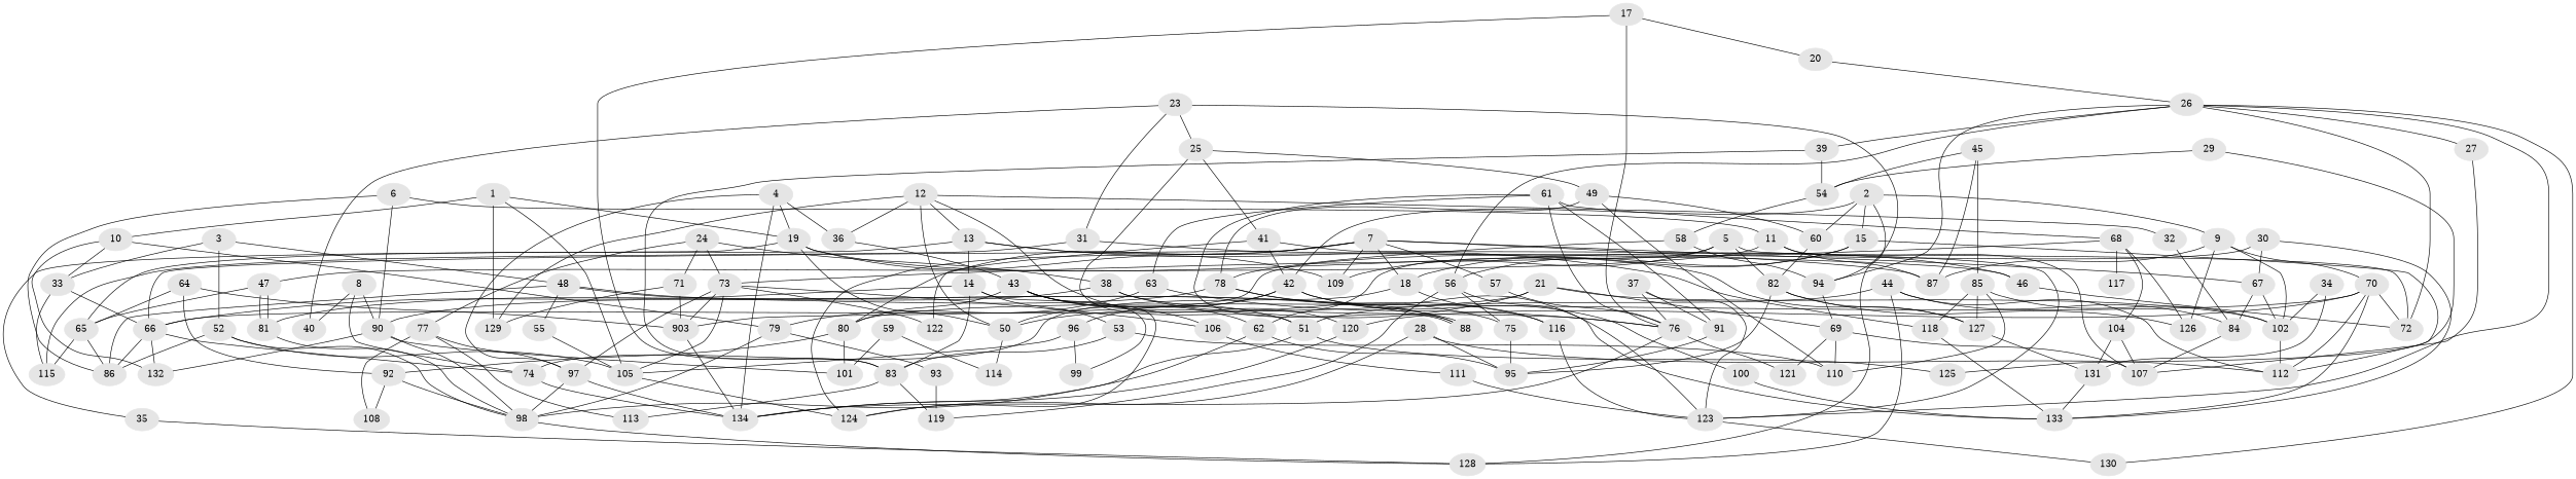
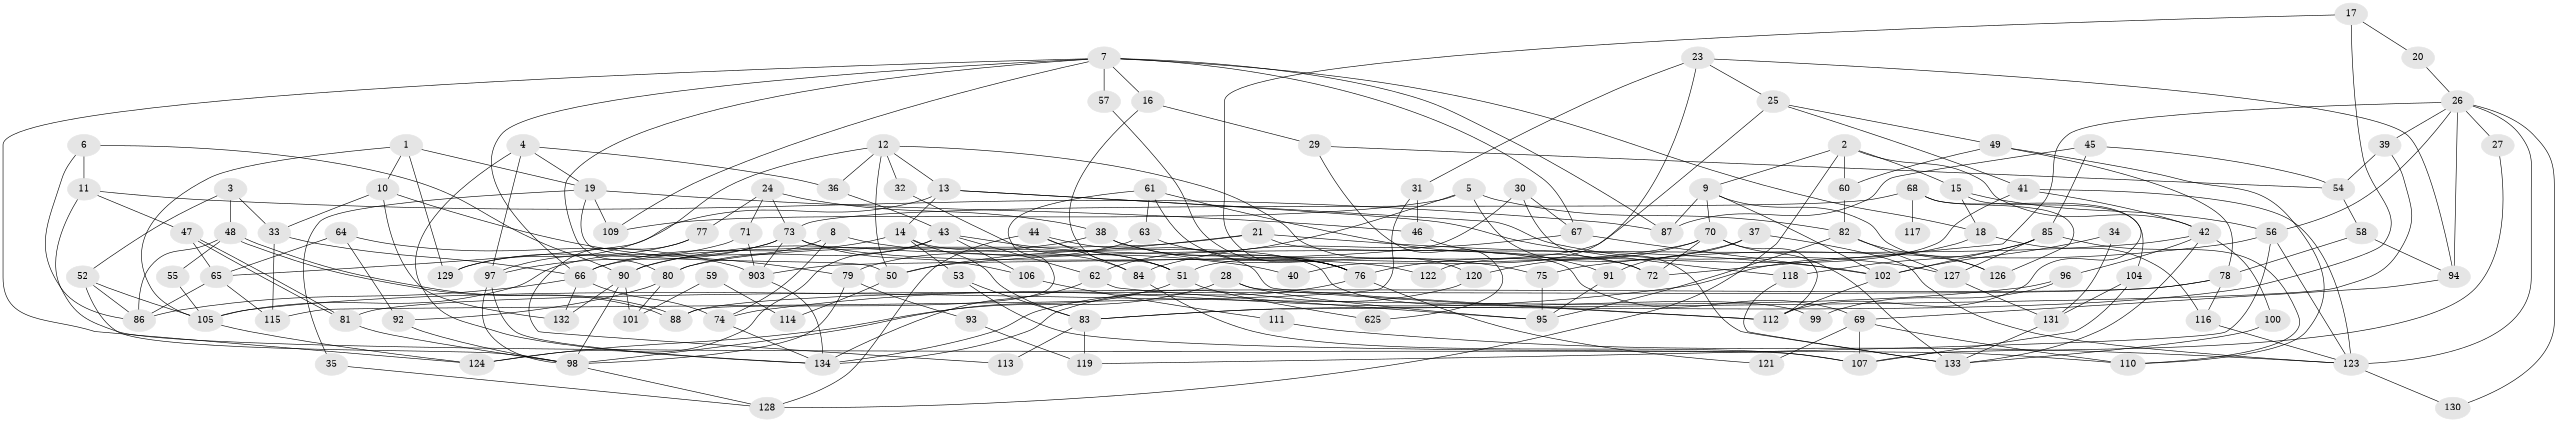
  graph {
    node [color=gray90 style=filled]
    1
    10
    19
    105
    129
    33
    79
    132
    109
    50
    35
    46
    124
    2
    9
    15
    42
    60
    128
    87
    70
    102
    126
    18
    56
    112
    96
    133
    100
    82
    3
    48
    52
    66
    115
    86
    88
    55
    98
    4
    36
    97
    134
    43
    5
    62
    72
    95
    127
    6
    11
    90
    47
    107
    101
    7
+   16
    57
    67
    80
    29
    51
    74
    116
    76
    84
    92
    8
    40
    120
    93
    65
    81
    12
    13
    32
    14
    118
    114
    53
    83
    99
    131
    110
    119
    113
    123
    75
    54
-   125
+   125 [label=625]
    17
    20
    26
    121
    94
    27
    39
    130
    21
    69
    106
    111
    23
    25
    31
    41
    49
    24
    38
    71
    73
    77
    n113 [label=903]
    122
-   108
    78
    28
    58
    30
    34
    37
    91
    44
    45
    85
    59
    61
    63
    68
    104
    117
    64
    1 -- 10
    1 -- 19
    1 -- 105
    1 -- 129
    10 -- 33
    10 -- 79
    10 -- 132
    19 -- 109
    19 -- 50
    19 -- 35
    19 -- 46
    105 -- 124
    33 -- 66
    33 -- 115
    79 -- 98
    79 -- 93
    50 -- 114
    35 -- 128
    46 -- 72
    2 -- 9
    2 -- 15
    2 -- 42
    2 -- 60
    2 -- 128
    9 -- 87
    9 -- 70
    9 -- 102
    9 -- 126
    15 -- 18
    15 -- 56
    15 -- 112
    42 -- 50
    42 -- 96
    42 -- 133
    42 -- 100
    60 -- 82
    70 -- 112
    70 -- 133
    70 -- 72
    70 -- 80
    70 -- 120
    102 -- 112
    18 -- 74
    18 -- 116
    56 -- 119
    56 -- 123
    56 -- 75
    96 -- 105
    96 -- 99
    100 -- 133
    82 -- 126
    82 -- 95
    82 -- 127
    3 -- 33
    3 -- 48
    3 -- 52
    48 -- 86
    48 -- 88
    48 -- 88
    48 -- 55
    52 -- 105
    52 -- 86
    52 -- 98
    66 -- 132
    66 -- 86
    66 -- 74
    55 -- 105
    98 -- 128
    4 -- 19
    4 -- 36
    4 -- 97
    4 -- 134
    36 -- 43
    97 -- 98
    97 -- 134
    43 -- 124
    43 -- 62
    43 -- 80
    43 -- 51
    43 -- 106
    5 -- 109
    5 -- 82
    5 -- 62
    5 -- 72
    62 -- 134
    62 -- 95
    127 -- 131
    6 -- 86
    6 -- 11
    6 -- 90
    11 -- 87
    11 -- 47
    11 -- 107
    90 -- 132
    90 -- 98
    90 -- 101
    47 -- 65
    47 -- 81
    47 -- 81
    7 -- 109
    7 -- 124
    7 -- 87
    7 -- 18
    7 -- 66
+   7 -- 16
    7 -- 57
    7 -- 67
    7 -- 80
+   16 -- 29
+   16 -- 51
    57 -- 76
    67 -- 102
    67 -- 84
    80 -- 101
    80 -- 92
    29 -- 54
    29 -- 125
    51 -- 98
    51 -- 125
    74 -- 134
    116 -- 123
    76 -- 134
    76 -- 121
    84 -- 107
    92 -- 98
-   92 -- 108
    8 -- 90
    8 -- 74
    8 -- 40
    120 -- 134
    93 -- 119
    65 -- 115
    65 -- 86
    81 -- 98
    12 -- 129
    12 -- 50
    12 -- 36
    12 -- 120
    12 -- 13
    12 -- 32
    13 -- 127
    13 -- 65
    13 -- 14
    13 -- 118
    32 -- 84
    14 -- 66
    14 -- 53
    14 -- 83
    14 -- 99
    118 -- 133
    53 -- 83
    53 -- 110
    83 -- 119
    83 -- 113
    131 -- 133
    123 -- 130
    75 -- 95
    54 -- 58
    17 -- 76
    17 -- 83
    17 -- 20
    20 -- 26
    26 -- 56
    26 -- 72
    26 -- 123
    26 -- 94
    26 -- 27
    26 -- 39
    26 -- 130
    94 -- 69
    27 -- 107
    39 -- 83
    39 -- 54
    21 -- 50
    21 -- 102
    21 -- 66
    21 -- 69
    69 -- 107
    69 -- 110
    69 -- 121
    106 -- 111
    111 -- 123
    23 -- 40
    23 -- 94
    23 -- 25
    23 -- 31
    25 -- 51
    25 -- 41
    25 -- 49
    31 -- 46
    31 -- 115
    41 -- 42
    41 -- 123
    41 -- 122
    49 -- 60
    49 -- 110
    49 -- 78
    24 -- 38
    24 -- 71
    24 -- 73
    24 -- 77
    38 -- 90
    38 -- 76
    38 -- 75
    71 -- 129
    71 -- n113
    73 -- 105
    73 -- 97
    73 -- 106
    73 -- n113
    73 -- 122
    77 -- 97
    77 -- 113
-   77 -- 108
    n113 -- 134
    78 -- 88
    78 -- 116
    78 -- 81
    28 -- 124
    28 -- 112
    28 -- 95
    58 -- 94
    58 -- 78
    30 -- 133
    30 -- 67
    30 -- n113
    34 -- 102
    34 -- 131
    37 -- 76
    37 -- 123
    37 -- 91
    91 -- 95
    44 -- 128
    44 -- 112
    44 -- 51
    44 -- 84
    45 -- 87
    45 -- 54
    45 -- 85
    85 -- 102
    85 -- 127
    85 -- 118
    85 -- 110
    59 -- 101
    59 -- 114
    61 -- 88
    61 -- 76
    61 -- 91
    61 -- 63
-   61 -- 68
    63 -- 79
    63 -- 76
    68 -- 126
    68 -- 73
    68 -- 104
    68 -- 117
    104 -- 107
    104 -- 131
    64 -- 92
    64 -- 65
    64 -- n113
  }
